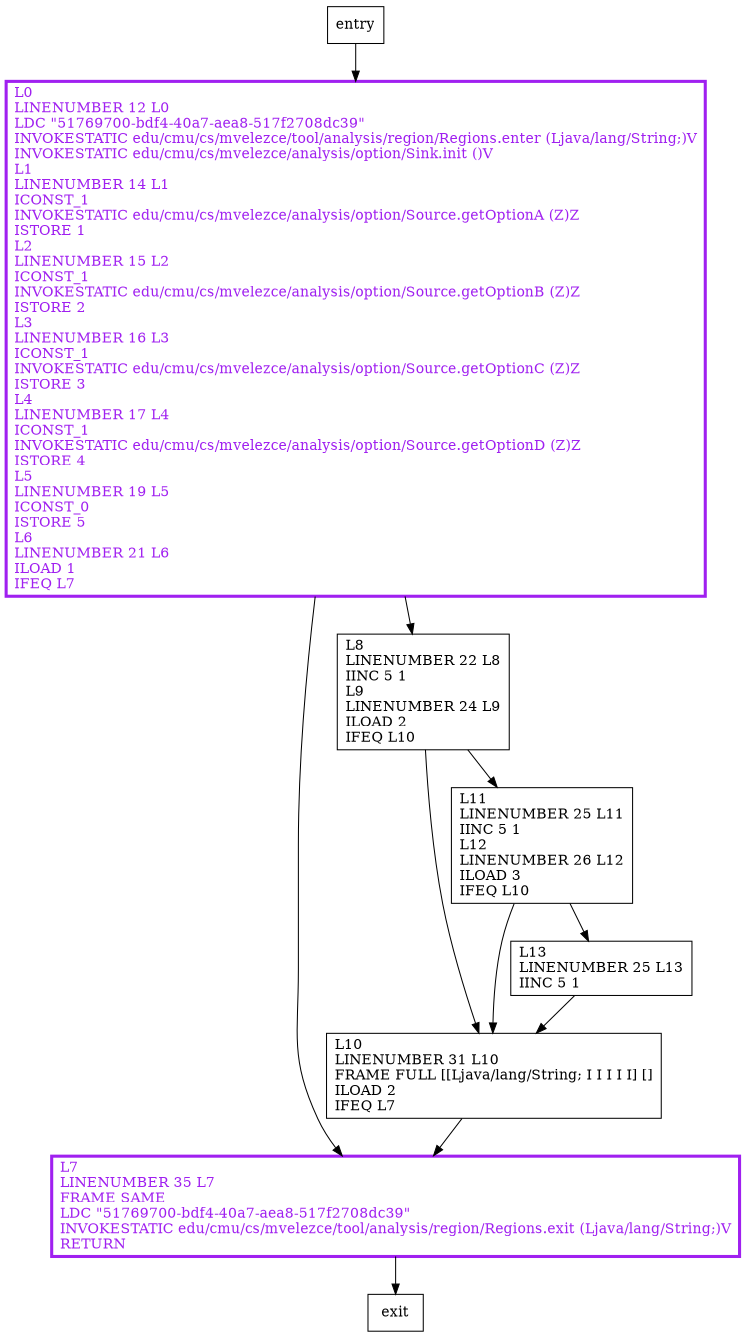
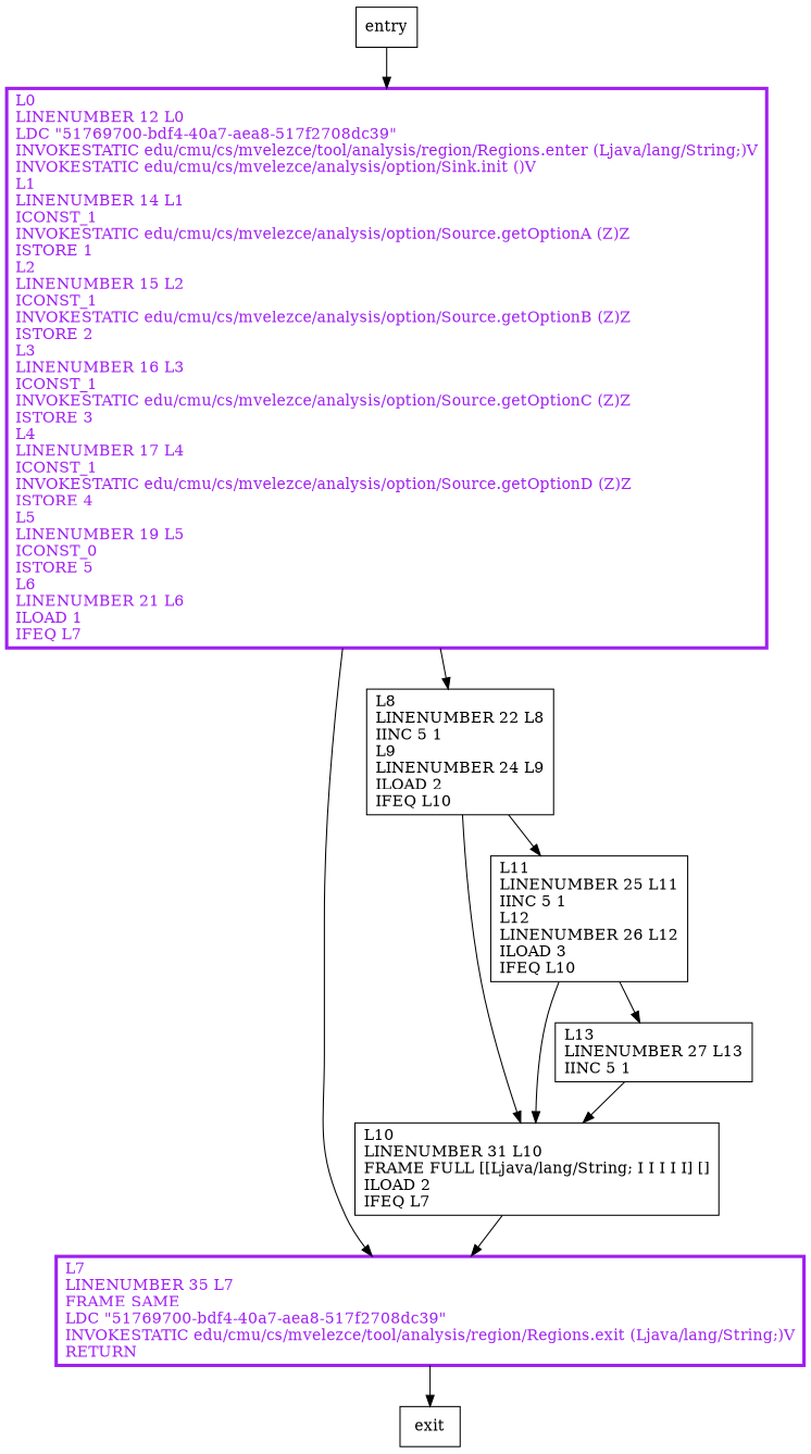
  digraph {
    node [shape=record]
    n1 [color=purple fontcolor=purple label="L0\lLINENUMBER 12 L0\lLDC \"51769700-bdf4-40a7-aea8-517f2708dc39\"\lINVOKESTATIC edu/cmu/cs/mvelezce/tool/analysis/region/Regions.enter (Ljava/lang/String;)V\lINVOKESTATIC edu/cmu/cs/mvelezce/analysis/option/Sink.init ()V\lL1\lLINENUMBER 14 L1\lICONST_1\lINVOKESTATIC edu/cmu/cs/mvelezce/analysis/option/Source.getOptionA (Z)Z\lISTORE 1\lL2\lLINENUMBER 15 L2\lICONST_1\lINVOKESTATIC edu/cmu/cs/mvelezce/analysis/option/Source.getOptionB (Z)Z\lISTORE 2\lL3\lLINENUMBER 16 L3\lICONST_1\lINVOKESTATIC edu/cmu/cs/mvelezce/analysis/option/Source.getOptionC (Z)Z\lISTORE 3\lL4\lLINENUMBER 17 L4\lICONST_1\lINVOKESTATIC edu/cmu/cs/mvelezce/analysis/option/Source.getOptionD (Z)Z\lISTORE 4\lL5\lLINENUMBER 19 L5\lICONST_0\lISTORE 5\lL6\lLINENUMBER 21 L6\lILOAD 1\lIFEQ L7\l" penwidth=3]
    n2 [color=purple fontcolor=purple label="L7\lLINENUMBER 35 L7\lFRAME SAME\lLDC \"51769700-bdf4-40a7-aea8-517f2708dc39\"\lINVOKESTATIC edu/cmu/cs/mvelezce/tool/analysis/region/Regions.exit (Ljava/lang/String;)V\lRETURN\l" penwidth=3]
    n3 [label="L8\lLINENUMBER 22 L8\lIINC 5 1\lL9\lLINENUMBER 24 L9\lILOAD 2\lIFEQ L10\l"]
    exit
    n5 [label="L10\lLINENUMBER 31 L10\lFRAME FULL [[Ljava/lang/String; I I I I I] []\lILOAD 2\lIFEQ L7\l"]
    n6 [label="L11\lLINENUMBER 25 L11\lIINC 5 1\lL12\lLINENUMBER 26 L12\lILOAD 3\lIFEQ L10\l"]
-   n7 [label="L13\lLINENUMBER 25 L13\lIINC 5 1\l"]
+   n7 [label="L13\lLINENUMBER 27 L13\lIINC 5 1\l"]
    entry
    n1 -> n2
    n1 -> n3
    n2 -> exit
    n3 -> n5
    n3 -> n6
    n5 -> n2
    n6 -> n5
    n6 -> n7
    n7 -> n5
    entry -> n1
  }
